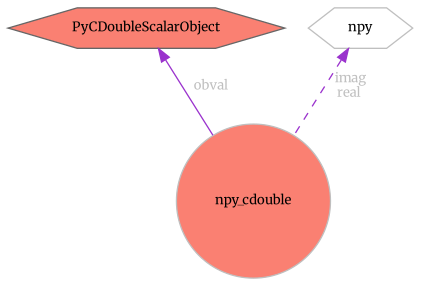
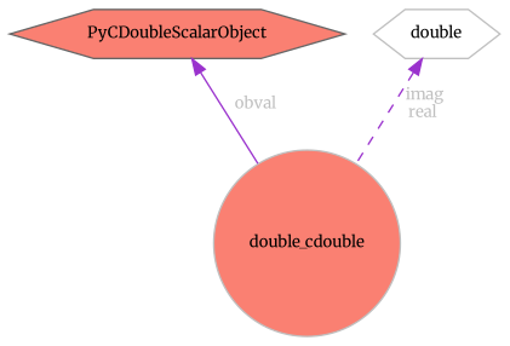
  digraph {
    fontname=Merriweather
    node [color=grey75 fillcolor=salmon fontname=Merriweather fontsize=10 shape=hexagon style=filled]
    edge [color=darkorchid3 dir=back fontcolor=grey fontname=Merriweather fontsize=10 labelfontname=Helvetica labelfontsize=10]
    n1 [color=gray40 fontcolor=black height=0.2 label=PyCDoubleScalarObject width=0.4]
-   n2 [height=0.2 label=npy_cdouble shape=circle width=0.4]
-   n3 [fillcolor=white height=0.2 label=npy width=0.4]
+   n2 [height=0.2 label=double_cdouble shape=circle width=0.4]
+   n3 [fillcolor=white height=0.2 label=double width=0.4]
    n1 -> n2 [label=" obval" style=solid]
    n3 -> n2 [label=" imag\nreal" style=dashed]
  }
